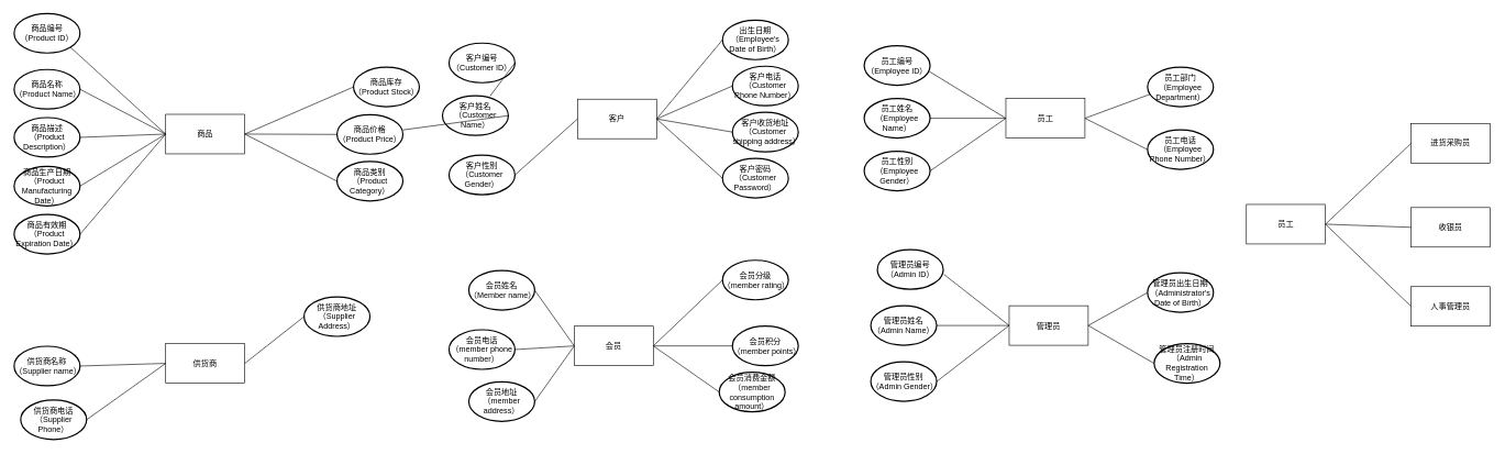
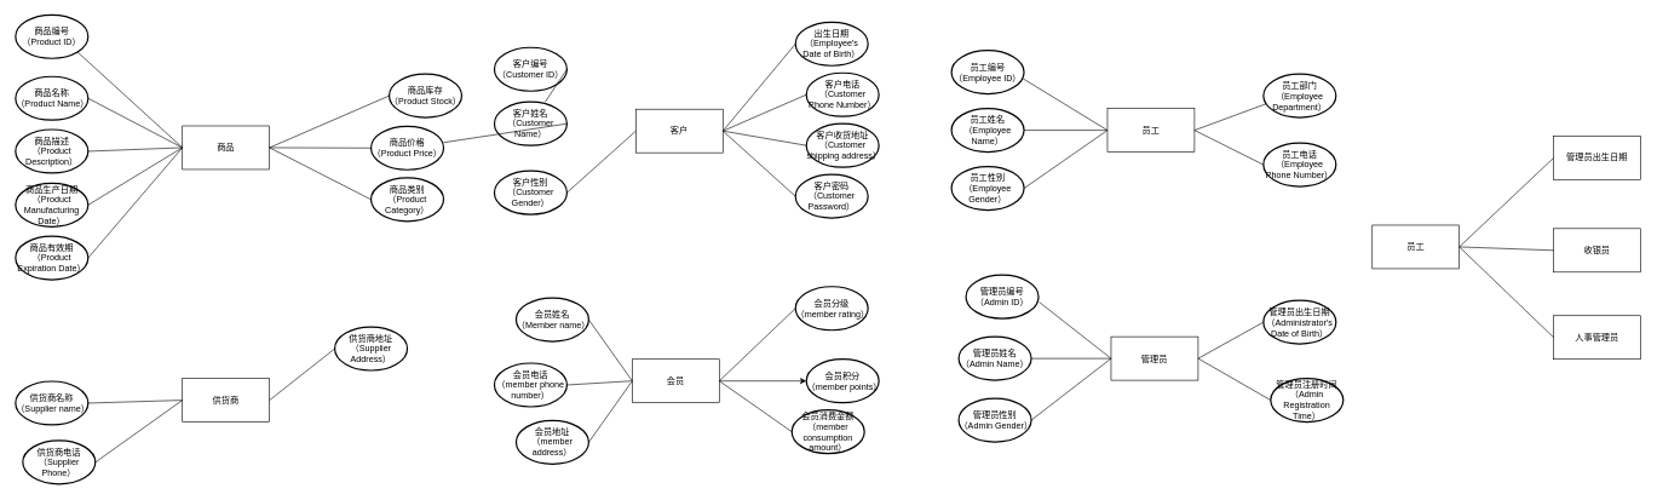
  <mxCell id="0" />
  <mxCell id="1" parent="0" />
  <mxCell id="2" value="员工" style="rounded=0;whiteSpace=wrap;html=1;" parent="1" vertex="1"><mxGeometry x="1525" y="149" width="120" height="60" as="geometry" /></mxCell>
  <mxCell id="3" value="员工姓名（Employee Name）" style="strokeWidth=2;html=1;shape=mxgraph.flowchart.start_1;whiteSpace=wrap;" parent="1" vertex="1"><mxGeometry x="1310" y="149" width="100" height="60" as="geometry" /></mxCell>
  <mxCell id="4" value="" style="endArrow=none;html=1;rounded=0;exitX=1;exitY=0.5;exitDx=0;exitDy=0;exitPerimeter=0;entryX=0;entryY=0.5;entryDx=0;entryDy=0;" parent="1" source="3" target="2" edge="1"><mxGeometry width="50" height="50" relative="1" as="geometry"><mxPoint x="1405" y="99" as="sourcePoint" /><mxPoint x="1985" y="169" as="targetPoint" /></mxGeometry></mxCell>
  <mxCell id="5" value="员工性别（Employee Gender）" style="strokeWidth=2;html=1;shape=mxgraph.flowchart.start_1;whiteSpace=wrap;" parent="1" vertex="1"><mxGeometry x="1310" y="229" width="100" height="60" as="geometry" /></mxCell>
  <mxCell id="6" value="" style="endArrow=none;html=1;rounded=0;exitX=1;exitY=0.5;exitDx=0;exitDy=0;exitPerimeter=0;" parent="1" source="5" edge="1"><mxGeometry width="50" height="50" relative="1" as="geometry"><mxPoint x="1485" y="259" as="sourcePoint" /><mxPoint x="1525" y="179" as="targetPoint" /></mxGeometry></mxCell>
  <mxCell id="7" value="员工电话（Employee Phone Number）" style="strokeWidth=2;html=1;shape=mxgraph.flowchart.start_1;whiteSpace=wrap;" parent="1" vertex="1"><mxGeometry x="1740" y="196.5" width="100" height="60" as="geometry" /></mxCell>
  <mxCell id="8" value="" style="endArrow=none;html=1;rounded=0;exitX=0;exitY=0.5;exitDx=0;exitDy=0;exitPerimeter=0;entryX=1;entryY=0.5;entryDx=0;entryDy=0;" parent="1" source="7" target="2" edge="1"><mxGeometry width="50" height="50" relative="1" as="geometry"><mxPoint x="2135" y="489" as="sourcePoint" /><mxPoint x="2185" y="439" as="targetPoint" /></mxGeometry></mxCell>
  <mxCell id="9" value="员工部门（Employee Department）" style="strokeWidth=2;html=1;shape=mxgraph.flowchart.start_1;whiteSpace=wrap;direction=east;" parent="1" vertex="1"><mxGeometry x="1740" y="101.5" width="100" height="60" as="geometry" /></mxCell>
  <mxCell id="10" value="" style="endArrow=none;html=1;rounded=0;exitX=0.044;exitY=0.68;exitDx=0;exitDy=0;exitPerimeter=0;entryX=1;entryY=0.5;entryDx=0;entryDy=0;" parent="1" source="9" target="2" edge="1"><mxGeometry width="50" height="50" relative="1" as="geometry"><mxPoint x="2385" y="449" as="sourcePoint" /><mxPoint x="2435" y="399" as="targetPoint" /></mxGeometry></mxCell>
  <mxCell id="11" value="客户" style="rounded=0;whiteSpace=wrap;html=1;" parent="1" vertex="1"><mxGeometry x="875" y="150" width="120" height="60" as="geometry" /></mxCell>
- <mxCell id="12" value="客户姓名（Customer Name）" style="strokeWidth=2;html=1;shape=mxgraph.flowchart.start_1;whiteSpace=wrap;" parent="1" vertex="1"><mxGeometry x="670" y="145" width="100" height="60" as="geometry" /></mxCell>
+ <mxCell id="12" value="客户姓名（Customer Name）" style="strokeWidth=2;html=1;shape=mxgraph.flowchart.start_1;whiteSpace=wrap;" parent="1" vertex="1"><mxGeometry x="680" y="140" width="100" height="60" as="geometry" /></mxCell>
  <mxCell id="13" value="" style="endArrow=none;html=1;rounded=0;exitX=1;exitY=0.5;exitDx=0;exitDy=0;exitPerimeter=0;" parent="1" source="12" target="33" edge="1"><mxGeometry width="50" height="50" relative="1" as="geometry"><mxPoint x="1579" y="326" as="sourcePoint" /><mxPoint x="1629" y="276" as="targetPoint" /></mxGeometry></mxCell>
  <mxCell id="14" value="客户性别（Customer Gender）" style="strokeWidth=2;html=1;shape=mxgraph.flowchart.start_1;whiteSpace=wrap;" parent="1" vertex="1"><mxGeometry x="680" y="235" width="100" height="60" as="geometry" /></mxCell>
  <mxCell id="15" value="" style="endArrow=none;html=1;rounded=0;exitX=1;exitY=0.5;exitDx=0;exitDy=0;exitPerimeter=0;entryX=0;entryY=0.5;entryDx=0;entryDy=0;" parent="1" source="14" target="11" edge="1"><mxGeometry width="50" height="50" relative="1" as="geometry"><mxPoint x="1129" y="366" as="sourcePoint" /><mxPoint x="1169" y="286" as="targetPoint" /></mxGeometry></mxCell>
  <mxCell id="16" value="&lt;p class=&quot;MsoNormal&quot;&gt;客户电话（Customer Phone Number）&lt;br&gt;&lt;/p&gt;" style="strokeWidth=2;html=1;shape=mxgraph.flowchart.start_1;whiteSpace=wrap;" parent="1" vertex="1"><mxGeometry x="1110" y="100" width="100" height="60" as="geometry" /></mxCell>
  <mxCell id="17" value="" style="endArrow=none;html=1;rounded=0;exitX=0;exitY=0.5;exitDx=0;exitDy=0;exitPerimeter=0;entryX=1;entryY=0.5;entryDx=0;entryDy=0;" parent="1" source="16" target="11" edge="1"><mxGeometry width="50" height="50" relative="1" as="geometry"><mxPoint x="1779" y="596" as="sourcePoint" /><mxPoint x="1829" y="546" as="targetPoint" /></mxGeometry></mxCell>
  <mxCell id="18" value="出生日期&lt;br&gt;（Employee's Date of Birth）" style="strokeWidth=2;html=1;shape=mxgraph.flowchart.start_1;whiteSpace=wrap;" parent="1" vertex="1"><mxGeometry x="1095" y="30" width="100" height="60" as="geometry" /></mxCell>
  <mxCell id="19" value="" style="endArrow=none;html=1;rounded=0;entryX=1;entryY=0.5;entryDx=0;entryDy=0;exitX=0;exitY=0.5;exitDx=0;exitDy=0;exitPerimeter=0;" parent="1" source="18" target="11" edge="1"><mxGeometry width="50" height="50" relative="1" as="geometry"><mxPoint x="1429" y="276" as="sourcePoint" /><mxPoint x="1828" y="466" as="targetPoint" /></mxGeometry></mxCell>
  <mxCell id="20" value="&lt;p class=&quot;MsoNormal&quot;&gt;客户收货地址&lt;br&gt;（Customer shipping address）&lt;/p&gt;" style="strokeWidth=2;html=1;shape=mxgraph.flowchart.start_1;whiteSpace=wrap;" parent="1" vertex="1"><mxGeometry x="1110" y="170" width="100" height="60" as="geometry" /></mxCell>
  <mxCell id="21" value="" style="endArrow=none;html=1;rounded=0;exitX=0;exitY=0.5;exitDx=0;exitDy=0;exitPerimeter=0;entryX=1;entryY=0.5;entryDx=0;entryDy=0;" parent="1" source="20" target="11" edge="1"><mxGeometry width="50" height="50" relative="1" as="geometry"><mxPoint x="715" y="6" as="sourcePoint" /><mxPoint x="1025" y="46" as="targetPoint" /></mxGeometry></mxCell>
  <mxCell id="22" value="&lt;p class=&quot;MsoNormal&quot;&gt;客户密码（Customer Password）&lt;/p&gt;" style="strokeWidth=2;html=1;shape=mxgraph.flowchart.start_1;whiteSpace=wrap;" parent="1" vertex="1"><mxGeometry x="1095" y="240" width="100" height="60" as="geometry" /></mxCell>
  <mxCell id="23" value="" style="endArrow=none;html=1;rounded=0;entryX=0;entryY=0.5;entryDx=0;entryDy=0;entryPerimeter=0;exitX=1;exitY=0.5;exitDx=0;exitDy=0;" parent="1" source="11" target="22" edge="1"><mxGeometry width="50" height="50" relative="1" as="geometry"><mxPoint x="715" y="-24" as="sourcePoint" /><mxPoint x="765" y="-74" as="targetPoint" /></mxGeometry></mxCell>
  <mxCell id="24" value="商品" style="rounded=0;whiteSpace=wrap;html=1;" parent="1" vertex="1"><mxGeometry x="250" y="173" width="120" height="60" as="geometry" /></mxCell>
  <mxCell id="25" value="商品名称（Product Name）" style="strokeWidth=2;html=1;shape=mxgraph.flowchart.start_1;whiteSpace=wrap;" parent="1" vertex="1"><mxGeometry x="20" y="105" width="100" height="60" as="geometry" /></mxCell>
  <mxCell id="26" value="" style="endArrow=none;html=1;rounded=0;exitX=1;exitY=0.5;exitDx=0;exitDy=0;exitPerimeter=0;entryX=0;entryY=0.5;entryDx=0;entryDy=0;" parent="1" source="25" target="24" edge="1"><mxGeometry width="50" height="50" relative="1" as="geometry"><mxPoint x="600" y="268" as="sourcePoint" /><mxPoint x="230" y="233" as="targetPoint" /></mxGeometry></mxCell>
  <mxCell id="27" value="商品描述（Product Description）" style="strokeWidth=2;html=1;shape=mxgraph.flowchart.start_1;whiteSpace=wrap;" parent="1" vertex="1"><mxGeometry x="20" y="178" width="100" height="60" as="geometry" /></mxCell>
  <mxCell id="28" value="" style="endArrow=none;html=1;rounded=0;exitX=1;exitY=0.5;exitDx=0;exitDy=0;exitPerimeter=0;entryX=0;entryY=0.5;entryDx=0;entryDy=0;" parent="1" source="27" target="24" edge="1"><mxGeometry width="50" height="50" relative="1" as="geometry"><mxPoint x="150" y="308" as="sourcePoint" /><mxPoint x="230" y="233" as="targetPoint" /></mxGeometry></mxCell>
  <mxCell id="29" value="商品生产日期（Product Manufacturing Date）" style="strokeWidth=2;html=1;shape=mxgraph.flowchart.start_1;whiteSpace=wrap;" parent="1" vertex="1"><mxGeometry x="20" y="252" width="100" height="60" as="geometry" /></mxCell>
  <mxCell id="30" value="" style="endArrow=none;html=1;rounded=0;exitX=1;exitY=0.5;exitDx=0;exitDy=0;exitPerimeter=0;entryX=0;entryY=0.5;entryDx=0;entryDy=0;" parent="1" source="29" target="24" edge="1"><mxGeometry width="50" height="50" relative="1" as="geometry"><mxPoint x="1050" y="498" as="sourcePoint" /><mxPoint x="260" y="208" as="targetPoint" /></mxGeometry></mxCell>
  <mxCell id="31" value="商品有效期（Product Expiration Date）" style="strokeWidth=2;html=1;shape=mxgraph.flowchart.start_1;whiteSpace=wrap;" parent="1" vertex="1"><mxGeometry x="20" y="325" width="100" height="60" as="geometry" /></mxCell>
  <mxCell id="32" value="" style="endArrow=none;html=1;rounded=0;exitX=1;exitY=0.5;exitDx=0;exitDy=0;exitPerimeter=0;entryX=0;entryY=0.5;entryDx=0;entryDy=0;" parent="1" source="31" target="24" edge="1"><mxGeometry width="50" height="50" relative="1" as="geometry"><mxPoint x="1070" y="568" as="sourcePoint" /><mxPoint x="230" y="233" as="targetPoint" /></mxGeometry></mxCell>
  <mxCell id="33" value="商品价格（Product Price）" style="strokeWidth=2;html=1;shape=mxgraph.flowchart.start_1;whiteSpace=wrap;" parent="1" vertex="1"><mxGeometry x="510" y="173.5" width="100" height="60" as="geometry" /></mxCell>
  <mxCell id="34" value="" style="endArrow=none;html=1;rounded=0;exitX=0;exitY=0.5;exitDx=0;exitDy=0;exitPerimeter=0;entryX=1;entryY=0.5;entryDx=0;entryDy=0;" parent="1" source="33" target="24" edge="1"><mxGeometry width="50" height="50" relative="1" as="geometry"><mxPoint x="890" y="488" as="sourcePoint" /><mxPoint x="400" y="178" as="targetPoint" /></mxGeometry></mxCell>
  <mxCell id="35" value="商品库存（Product Stock）" style="strokeWidth=2;html=1;shape=mxgraph.flowchart.start_1;whiteSpace=wrap;" parent="1" vertex="1"><mxGeometry x="535" y="101.5" width="100" height="60" as="geometry" /></mxCell>
  <mxCell id="36" value="" style="endArrow=none;html=1;rounded=0;entryX=1;entryY=0.5;entryDx=0;entryDy=0;exitX=0;exitY=0.5;exitDx=0;exitDy=0;exitPerimeter=0;" parent="1" source="35" target="24" edge="1"><mxGeometry width="50" height="50" relative="1" as="geometry"><mxPoint x="540" y="168" as="sourcePoint" /><mxPoint x="400" y="178" as="targetPoint" /></mxGeometry></mxCell>
  <mxCell id="37" value="商品类别（Product Category）" style="strokeWidth=2;html=1;shape=mxgraph.flowchart.start_1;whiteSpace=wrap;" parent="1" vertex="1"><mxGeometry x="510" y="244.5" width="100" height="60" as="geometry" /></mxCell>
  <mxCell id="38" value="" style="endArrow=none;html=1;rounded=0;entryX=1;entryY=0.5;entryDx=0;entryDy=0;exitX=0;exitY=0.5;exitDx=0;exitDy=0;exitPerimeter=0;" parent="1" source="37" target="24" edge="1"><mxGeometry width="50" height="50" relative="1" as="geometry"><mxPoint x="560" y="258" as="sourcePoint" /><mxPoint x="420" y="268" as="targetPoint" /></mxGeometry></mxCell>
  <mxCell id="39" value="管理员" style="rounded=0;whiteSpace=wrap;html=1;" parent="1" vertex="1"><mxGeometry x="1530" y="463.5" width="120" height="60" as="geometry" /></mxCell>
  <mxCell id="40" value="管理员姓名（Admin Name）" style="strokeWidth=2;html=1;shape=mxgraph.flowchart.start_1;whiteSpace=wrap;" parent="1" vertex="1"><mxGeometry x="1320" y="463.5" width="100" height="60" as="geometry" /></mxCell>
  <mxCell id="41" value="" style="endArrow=none;html=1;rounded=0;exitX=1;exitY=0.5;exitDx=0;exitDy=0;exitPerimeter=0;entryX=0;entryY=0.5;entryDx=0;entryDy=0;" parent="1" source="40" target="39" edge="1"><mxGeometry width="50" height="50" relative="1" as="geometry"><mxPoint x="1410" y="413.5" as="sourcePoint" /><mxPoint x="1990" y="483.5" as="targetPoint" /></mxGeometry></mxCell>
  <mxCell id="42" value="管理员性别（Admin Gender）" style="strokeWidth=2;html=1;shape=mxgraph.flowchart.start_1;whiteSpace=wrap;" parent="1" vertex="1"><mxGeometry x="1320" y="548.5" width="100" height="60" as="geometry" /></mxCell>
  <mxCell id="43" value="" style="endArrow=none;html=1;rounded=0;exitX=1;exitY=0.5;exitDx=0;exitDy=0;exitPerimeter=0;" parent="1" source="42" edge="1"><mxGeometry width="50" height="50" relative="1" as="geometry"><mxPoint x="1490" y="573.5" as="sourcePoint" /><mxPoint x="1530" y="493.5" as="targetPoint" /></mxGeometry></mxCell>
  <mxCell id="44" value="管理员注册时间（Admin Registration Time）" style="strokeWidth=2;html=1;shape=mxgraph.flowchart.start_1;whiteSpace=wrap;" parent="1" vertex="1"><mxGeometry x="1750" y="521" width="100" height="60" as="geometry" /></mxCell>
  <mxCell id="45" value="" style="endArrow=none;html=1;rounded=0;exitX=0;exitY=0.5;exitDx=0;exitDy=0;exitPerimeter=0;entryX=1;entryY=0.5;entryDx=0;entryDy=0;" parent="1" source="44" target="39" edge="1"><mxGeometry width="50" height="50" relative="1" as="geometry"><mxPoint x="2140" y="803.5" as="sourcePoint" /><mxPoint x="2190" y="753.5" as="targetPoint" /></mxGeometry></mxCell>
  <mxCell id="46" value="管理员出生日期（Administrator's Date of Birth）" style="strokeWidth=2;html=1;shape=mxgraph.flowchart.start_1;whiteSpace=wrap;" parent="1" vertex="1"><mxGeometry x="1740" y="413.5" width="100" height="60" as="geometry" /></mxCell>
  <mxCell id="47" value="" style="endArrow=none;html=1;rounded=0;entryX=1;entryY=0.5;entryDx=0;entryDy=0;exitX=0;exitY=0.5;exitDx=0;exitDy=0;exitPerimeter=0;" parent="1" source="46" target="39" edge="1"><mxGeometry width="50" height="50" relative="1" as="geometry"><mxPoint x="1790" y="483.5" as="sourcePoint" /><mxPoint x="2189" y="673.5" as="targetPoint" /></mxGeometry></mxCell>
  <mxCell id="48" value="商品编号（Product ID）" style="strokeWidth=2;html=1;shape=mxgraph.flowchart.start_1;whiteSpace=wrap;" parent="1" vertex="1"><mxGeometry x="20" y="20" width="100" height="60" as="geometry" /></mxCell>
  <mxCell id="49" value="" style="endArrow=none;html=1;rounded=0;entryX=0.855;entryY=0.855;entryDx=0;entryDy=0;entryPerimeter=0;exitX=0;exitY=0.5;exitDx=0;exitDy=0;" parent="1" source="24" target="48" edge="1"><mxGeometry width="50" height="50" relative="1" as="geometry"><mxPoint x="230" y="233" as="sourcePoint" /><mxPoint x="440" y="98" as="targetPoint" /></mxGeometry></mxCell>
  <mxCell id="50" value="员工编号（Employee ID）" style="strokeWidth=2;html=1;shape=mxgraph.flowchart.start_1;whiteSpace=wrap;" parent="1" vertex="1"><mxGeometry x="1310" y="69" width="100" height="60" as="geometry" /></mxCell>
  <mxCell id="51" value="" style="endArrow=none;html=1;rounded=0;entryX=0;entryY=0.5;entryDx=0;entryDy=0;exitX=0.982;exitY=0.643;exitDx=0;exitDy=0;exitPerimeter=0;" parent="1" source="50" target="2" edge="1"><mxGeometry width="50" height="50" relative="1" as="geometry"><mxPoint x="1460" y="134" as="sourcePoint" /><mxPoint x="1510" y="84" as="targetPoint" /></mxGeometry></mxCell>
  <mxCell id="52" value="客户编号（Customer ID）" style="strokeWidth=2;html=1;shape=mxgraph.flowchart.start_1;whiteSpace=wrap;" parent="1" vertex="1"><mxGeometry x="680" y="65" width="100" height="60" as="geometry" /></mxCell>
  <mxCell id="53" value="" style="endArrow=none;html=1;rounded=0;exitX=1;exitY=0.5;exitDx=0;exitDy=0;exitPerimeter=0;" parent="1" source="52" target="12" edge="1"><mxGeometry width="50" height="50" relative="1" as="geometry"><mxPoint x="770" y="150" as="sourcePoint" /><mxPoint x="820" y="100" as="targetPoint" /></mxGeometry></mxCell>
  <mxCell id="54" value="管理员编号（Admin ID）" style="strokeWidth=2;html=1;shape=mxgraph.flowchart.start_1;whiteSpace=wrap;" parent="1" vertex="1"><mxGeometry x="1330" y="378.5" width="100" height="60" as="geometry" /></mxCell>
  <mxCell id="55" value="" style="endArrow=none;html=1;rounded=0;exitX=0;exitY=0.5;exitDx=0;exitDy=0;entryX=1.01;entryY=0.623;entryDx=0;entryDy=0;entryPerimeter=0;" parent="1" source="39" target="54" edge="1"><mxGeometry width="50" height="50" relative="1" as="geometry"><mxPoint x="1460" y="453.5" as="sourcePoint" /><mxPoint x="1510" y="403.5" as="targetPoint" /></mxGeometry></mxCell>
- <mxCell id="56" value="进货采购员" style="rounded=0;whiteSpace=wrap;html=1;" parent="1" vertex="1"><mxGeometry x="2140" y="187" width="120" height="60" as="geometry" /></mxCell>
+ <mxCell id="56" value="管理员出生日期" style="rounded=0;whiteSpace=wrap;html=1;" parent="1" vertex="1"><mxGeometry x="2140" y="187" width="120" height="60" as="geometry" /></mxCell>
  <mxCell id="57" value="收银员" style="rounded=0;whiteSpace=wrap;html=1;" parent="1" vertex="1"><mxGeometry x="2140" y="314.5" width="120" height="60" as="geometry" /></mxCell>
  <mxCell id="58" value="人事管理员" style="rounded=0;whiteSpace=wrap;html=1;" parent="1" vertex="1"><mxGeometry x="2140" y="434.5" width="120" height="60" as="geometry" /></mxCell>
  <mxCell id="59" value="会员" style="rounded=0;whiteSpace=wrap;html=1;" parent="1" vertex="1"><mxGeometry x="870" y="494.5" width="120" height="60" as="geometry" /></mxCell>
  <mxCell id="60" value="会员姓名（Member name）" style="strokeWidth=2;html=1;shape=mxgraph.flowchart.start_1;whiteSpace=wrap;" parent="1" vertex="1"><mxGeometry x="710" y="410" width="100" height="60" as="geometry" /></mxCell>
  <mxCell id="61" value="会员电话（member phone number）" style="strokeWidth=2;html=1;shape=mxgraph.flowchart.start_1;whiteSpace=wrap;" parent="1" vertex="1"><mxGeometry x="680" y="500" width="100" height="60" as="geometry" /></mxCell>
  <mxCell id="62" value="会员地址（member address）" style="strokeWidth=2;html=1;shape=mxgraph.flowchart.start_1;whiteSpace=wrap;" parent="1" vertex="1"><mxGeometry x="710" y="579" width="100" height="60" as="geometry" /></mxCell>
  <mxCell id="63" value="会员分级（member rating）" style="strokeWidth=2;html=1;shape=mxgraph.flowchart.start_1;whiteSpace=wrap;" parent="1" vertex="1"><mxGeometry x="1095" y="394.5" width="100" height="60" as="geometry" /></mxCell>
  <mxCell id="64" value="会员积分（member points）" style="strokeWidth=2;html=1;shape=mxgraph.flowchart.start_1;whiteSpace=wrap;" parent="1" vertex="1"><mxGeometry x="1110" y="494.5" width="100" height="60" as="geometry" /></mxCell>
  <mxCell id="65" value="会员消费金额（member consumption amount）" style="strokeWidth=2;html=1;shape=mxgraph.flowchart.start_1;whiteSpace=wrap;" parent="1" vertex="1"><mxGeometry x="1090" y="564.5" width="100" height="60" as="geometry" /></mxCell>
  <mxCell id="66" value="" style="endArrow=none;html=1;rounded=0;entryX=0;entryY=0.5;entryDx=0;entryDy=0;exitX=1;exitY=0.5;exitDx=0;exitDy=0;exitPerimeter=0;" parent="1" source="60" target="59" edge="1"><mxGeometry width="50" height="50" relative="1" as="geometry"><mxPoint x="800" y="494.5" as="sourcePoint" /><mxPoint x="850" y="444.5" as="targetPoint" /></mxGeometry></mxCell>
  <mxCell id="67" value="" style="endArrow=none;html=1;rounded=0;entryX=0;entryY=0.5;entryDx=0;entryDy=0;exitX=1;exitY=0.5;exitDx=0;exitDy=0;exitPerimeter=0;" parent="1" source="61" target="59" edge="1"><mxGeometry width="50" height="50" relative="1" as="geometry"><mxPoint x="800" y="594.5" as="sourcePoint" /><mxPoint x="850" y="544.5" as="targetPoint" /></mxGeometry></mxCell>
  <mxCell id="68" value="" style="endArrow=none;html=1;rounded=0;entryX=0;entryY=0.5;entryDx=0;entryDy=0;exitX=1;exitY=0.5;exitDx=0;exitDy=0;exitPerimeter=0;" parent="1" source="62" target="59" edge="1"><mxGeometry width="50" height="50" relative="1" as="geometry"><mxPoint x="790" y="644.5" as="sourcePoint" /><mxPoint x="840" y="594.5" as="targetPoint" /></mxGeometry></mxCell>
  <mxCell id="69" value="" style="endArrow=none;html=1;rounded=0;entryX=0;entryY=0.5;entryDx=0;entryDy=0;entryPerimeter=0;exitX=1;exitY=0.5;exitDx=0;exitDy=0;" parent="1" source="59" target="63" edge="1"><mxGeometry width="50" height="50" relative="1" as="geometry"><mxPoint x="1020" y="524.5" as="sourcePoint" /><mxPoint x="1070" y="474.5" as="targetPoint" /></mxGeometry></mxCell>
- <mxCell id="70" value="" style="endArrow=none;html=1;rounded=0;entryX=0;entryY=0.5;entryDx=0;entryDy=0;entryPerimeter=0;exitX=1;exitY=0.5;exitDx=0;exitDy=0;" parent="1" source="59" target="64" edge="1"><mxGeometry width="50" height="50" relative="1" as="geometry"><mxPoint y="594.5" as="sourcePoint" x="980" /><mxPoint x="1030" y="544.5" as="targetPoint" /></mxGeometry></mxCell>
+ <mxCell id="70" value="" style="endArrow=classic;html=1;rounded=0;entryX=0;entryY=0.5;entryDx=0;entryDy=0;entryPerimeter=0;exitX=1;exitY=0.5;exitDx=0;exitDy=0;" parent="1" source="59" target="64" edge="1"><mxGeometry width="50" height="50" relative="1" as="geometry"><mxPoint y="594.5" as="sourcePoint" x="980" /><mxPoint x="1030" y="544.5" as="targetPoint" /></mxGeometry></mxCell>
  <mxCell id="71" value="" style="endArrow=none;html=1;rounded=0;entryX=0;entryY=0.5;entryDx=0;entryDy=0;entryPerimeter=0;exitX=1;exitY=0.5;exitDx=0;exitDy=0;" parent="1" source="59" target="65" edge="1"><mxGeometry width="50" height="50" relative="1" as="geometry"><mxPoint x="960" y="654.5" as="sourcePoint" /><mxPoint x="1010" y="604.5" as="targetPoint" /></mxGeometry></mxCell>
  <mxCell id="72" value="员工" style="rounded=0;whiteSpace=wrap;html=1;" parent="1" vertex="1"><mxGeometry x="1890" y="309.75" width="120" height="60" as="geometry" /></mxCell>
  <mxCell id="73" value="" style="endArrow=none;html=1;rounded=0;entryX=0;entryY=0.5;entryDx=0;entryDy=0;exitX=1;exitY=0.5;exitDx=0;exitDy=0;" parent="1" source="72" target="56" edge="1"><mxGeometry width="50" height="50" relative="1" as="geometry"><mxPoint x="2080" y="350.75" as="sourcePoint" /><mxPoint x="2130" y="300.75" as="targetPoint" /></mxGeometry></mxCell>
  <mxCell id="74" value="" style="endArrow=none;html=1;rounded=0;entryX=0;entryY=0.5;entryDx=0;entryDy=0;exitX=1;exitY=0.5;exitDx=0;exitDy=0;" parent="1" source="72" target="57" edge="1"><mxGeometry width="50" height="50" relative="1" as="geometry"><mxPoint x="1970" y="460.75" as="sourcePoint" /><mxPoint x="2020" y="410.75" as="targetPoint" /></mxGeometry></mxCell>
  <mxCell id="75" value="" style="endArrow=none;html=1;rounded=0;entryX=0;entryY=0.5;entryDx=0;entryDy=0;exitX=1;exitY=0.5;exitDx=0;exitDy=0;" parent="1" source="72" target="58" edge="1"><mxGeometry width="50" height="50" relative="1" as="geometry"><mxPoint x="1940" y="490.75" as="sourcePoint" /><mxPoint x="1990" y="440.75" as="targetPoint" /></mxGeometry></mxCell>
  <mxCell id="76" value="供货商" style="rounded=0;whiteSpace=wrap;html=1;" parent="1" vertex="1"><mxGeometry x="250" y="521" width="120" height="60" as="geometry" /></mxCell>
  <mxCell id="77" value="供货商名称（Supplier name）" style="strokeWidth=2;html=1;shape=mxgraph.flowchart.start_1;whiteSpace=wrap;" parent="1" vertex="1"><mxGeometry x="20" y="525" width="100" height="60" as="geometry" /></mxCell>
  <mxCell id="78" value="供货商电话（Supplier Phone）" style="strokeWidth=2;html=1;shape=mxgraph.flowchart.start_1;whiteSpace=wrap;" parent="1" vertex="1"><mxGeometry x="30" y="606.5" width="100" height="60" as="geometry" /></mxCell>
  <mxCell id="79" value="" style="endArrow=none;html=1;rounded=0;entryX=0;entryY=0.5;entryDx=0;entryDy=0;exitX=1;exitY=0.5;exitDx=0;exitDy=0;exitPerimeter=0;" parent="1" source="77" target="76" edge="1"><mxGeometry width="50" height="50" relative="1" as="geometry"><mxPoint x="130" y="513.5" as="sourcePoint" /><mxPoint x="260" y="561" as="targetPoint" /></mxGeometry></mxCell>
  <mxCell id="80" value="" style="endArrow=none;html=1;rounded=0;entryX=0;entryY=0.5;entryDx=0;entryDy=0;exitX=1;exitY=0.5;exitDx=0;exitDy=0;exitPerimeter=0;" parent="1" source="78" target="76" edge="1"><mxGeometry width="50" height="50" relative="1" as="geometry"><mxPoint x="210" y="640" as="sourcePoint" /><mxPoint x="260" y="590" as="targetPoint" /></mxGeometry></mxCell>
  <mxCell id="81" value="供货商地址（Supplier Address）" style="strokeWidth=2;html=1;shape=mxgraph.flowchart.start_1;whiteSpace=wrap;" parent="1" vertex="1"><mxGeometry x="460" y="450" width="100" height="60" as="geometry" /></mxCell>
  <mxCell id="82" value="" style="endArrow=none;html=1;rounded=0;entryX=0;entryY=0.5;entryDx=0;entryDy=0;entryPerimeter=0;exitX=1;exitY=0.5;exitDx=0;exitDy=0;" parent="1" source="76" target="81" edge="1"><mxGeometry width="50" height="50" relative="1" as="geometry"><mxPoint x="500" y="620" as="sourcePoint" /><mxPoint x="550" y="570" as="targetPoint" /></mxGeometry></mxCell>
